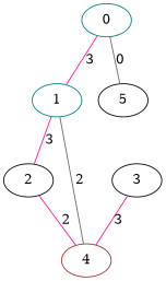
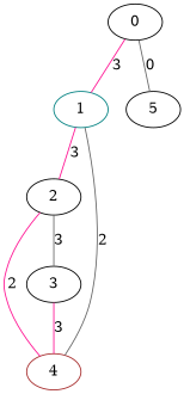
  graph {
    node [color=black weight=1]
    edge [color=deeppink]
-   0 [color=teal]
+   0
    1 [color=teal]
    5 [weight=4]
    2 [weight=2]
    4 [color=brown]
    3
    0 -- 1 [label=3]
    0 -- 5 [color=gray40 label=0]
    1 -- 2 [label=3]
    1 -- 4 [color=gray40 label=2]
    2 -- 4 [label=2]
+   2 -- 3 [color=gray40 label=3]
    3 -- 4 [label=3]
  }
